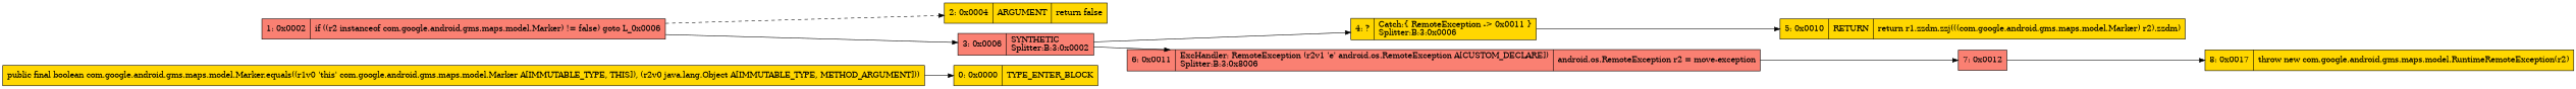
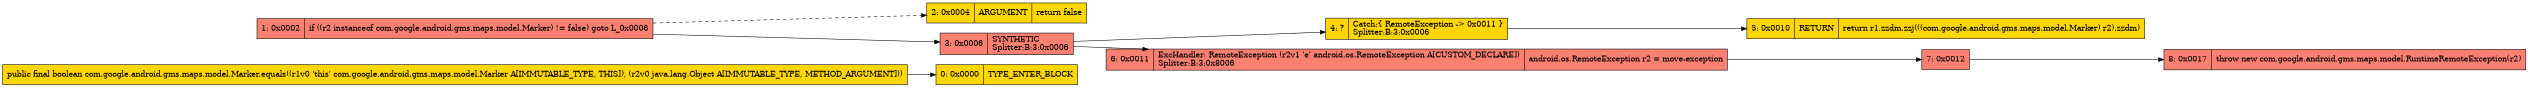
  digraph {
    rankdir=LR
    node [fillcolor=gold shape=record style=filled]
    n1 [label="{0\:\ 0x0000|TYPE_ENTER_BLOCK\l}"]
    n2 [fillcolor=salmon label="{1\:\ 0x0002|if ((r2 instanceof com.google.android.gms.maps.model.Marker) != false) goto L_0x0006\l}"]
    n3 [label="{2\:\ 0x0004|ARGUMENT\l|return false\l}"]
-   n4 [fillcolor=salmon label="{3\:\ 0x0006|SYNTHETIC\lSplitter:B:3:0x0002\l}"]
+   n4 [fillcolor=salmon label="{3\:\ 0x0006|SYNTHETIC\lSplitter:B:3:0x0006\l}"]
    n5 [label="{4\:\ ?|Catch:\{ RemoteException \-\> 0x0011 \}\lSplitter:B:3:0x0006\l}"]
    n6 [fillcolor=salmon label="{6\:\ 0x0011|ExcHandler: RemoteException (r2v1 'e' android.os.RemoteException A[CUSTOM_DECLARE])\lSplitter:B:3:0x8006\l|android.os.RemoteException r2 = move\-exception\l}"]
    n7 [label="{5\:\ 0x0010|RETURN\l|return r1.zzdm.zzj(((com.google.android.gms.maps.model.Marker) r2).zzdm)\l}"]
    n8 [fillcolor=salmon label="{7\:\ 0x0012}"]
-   n9 [label="{8\:\ 0x0017|throw new com.google.android.gms.maps.model.RuntimeRemoteException(r2)\l}"]
+   n9 [fillcolor=salmon label="{8\:\ 0x0017|throw new com.google.android.gms.maps.model.RuntimeRemoteException(r2)\l}"]
    n10 [label="{public final boolean com.google.android.gms.maps.model.Marker.equals((r1v0 'this' com.google.android.gms.maps.model.Marker A[IMMUTABLE_TYPE, THIS]), (r2v0 java.lang.Object A[IMMUTABLE_TYPE, METHOD_ARGUMENT])) }"]
    n2 -> n3 [style=dashed]
    n2 -> n4
    n4 -> n5
    n4 -> n6
    n5 -> n7
    n6 -> n8
    n8 -> n9
    n10 -> n1
  }
